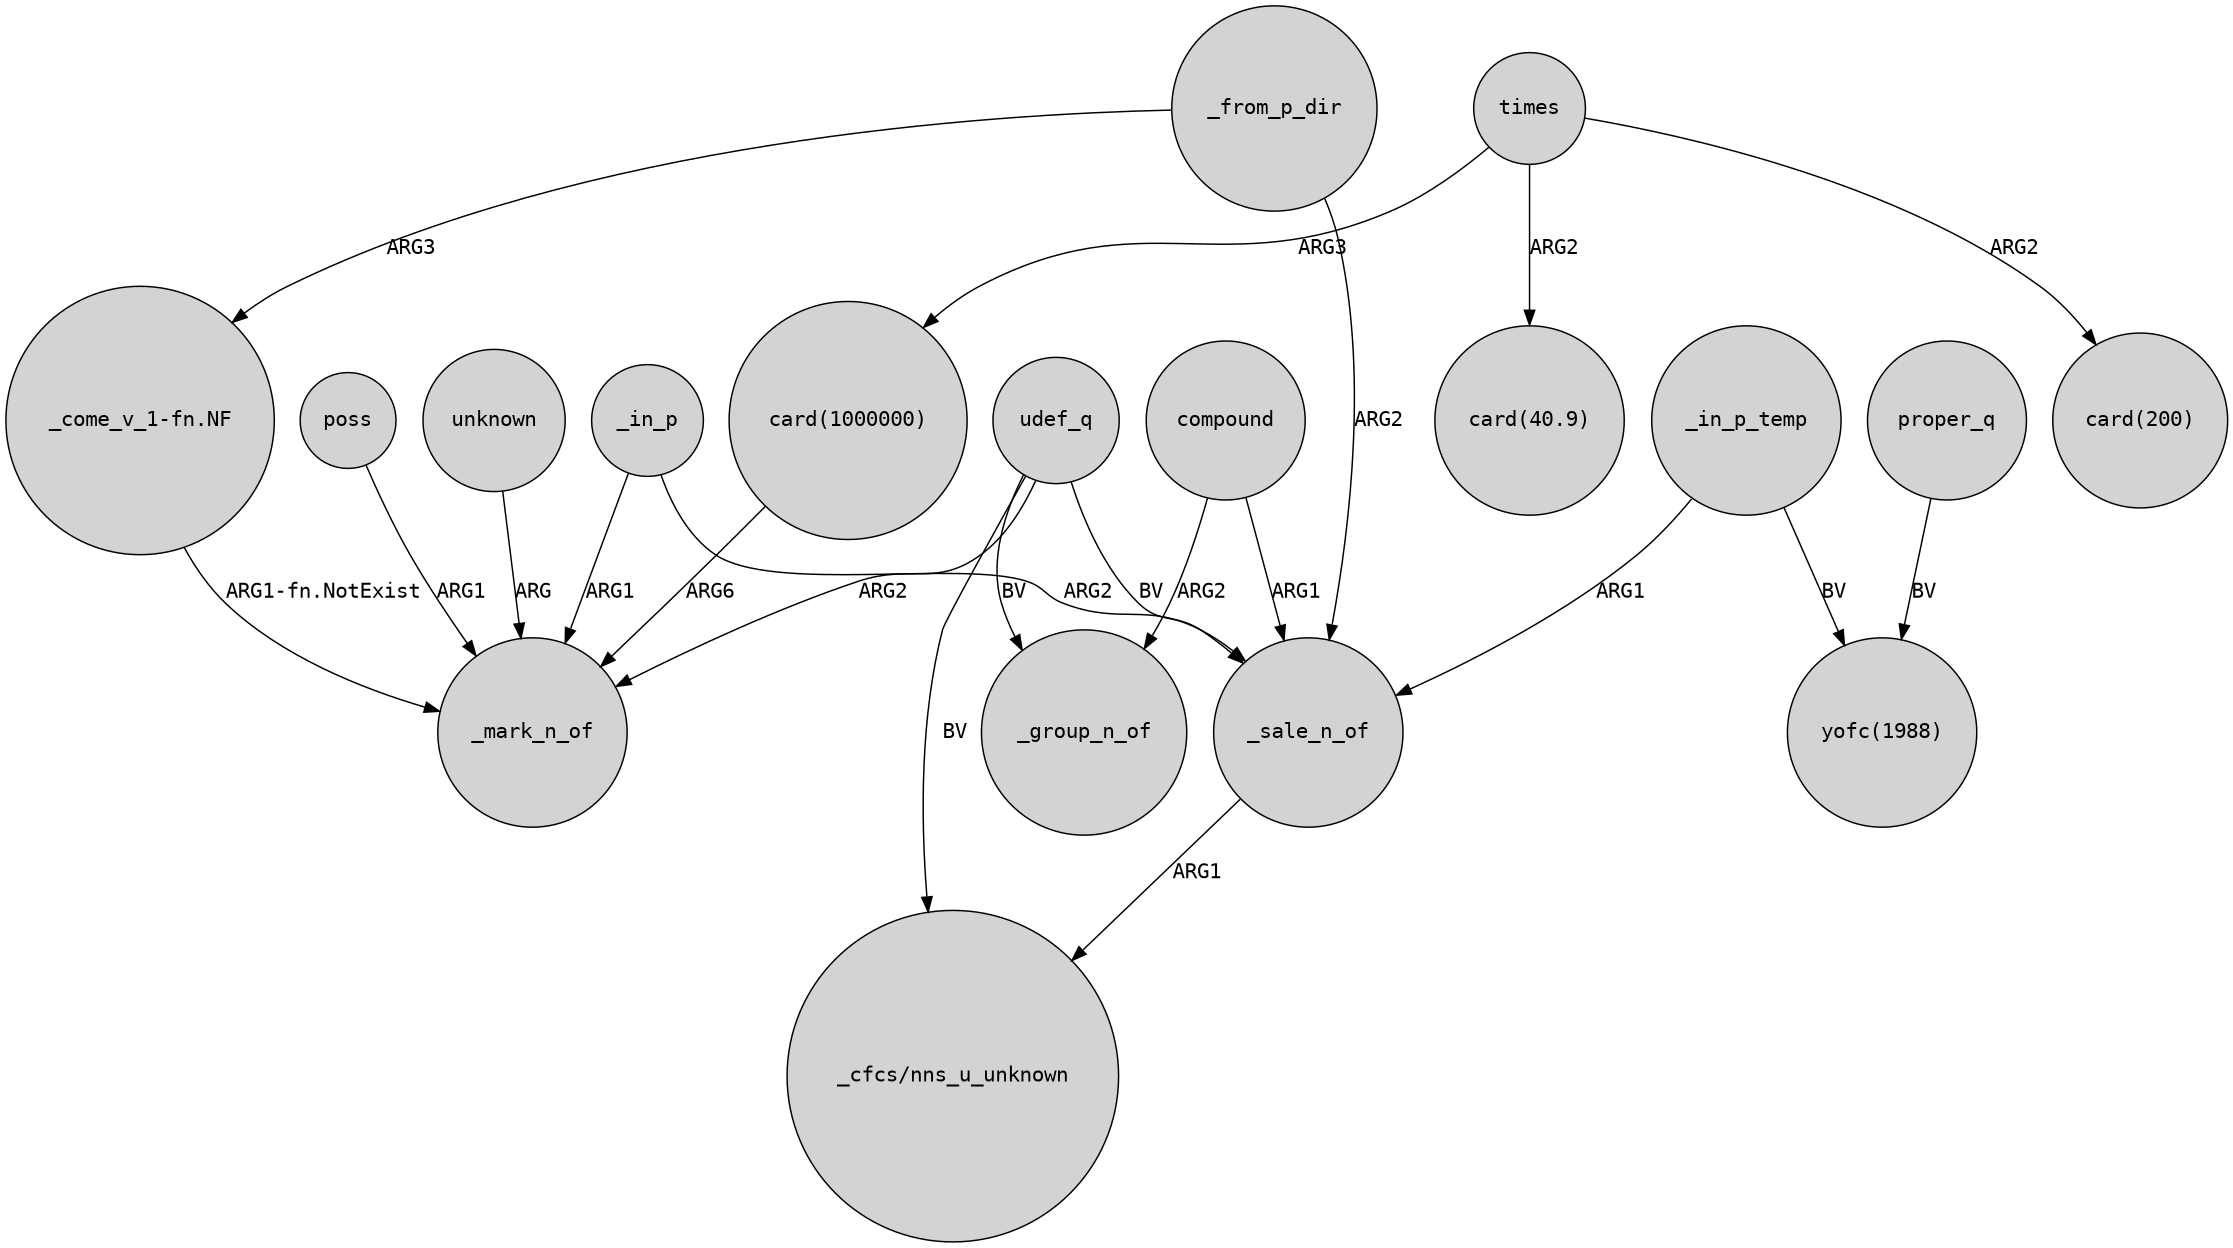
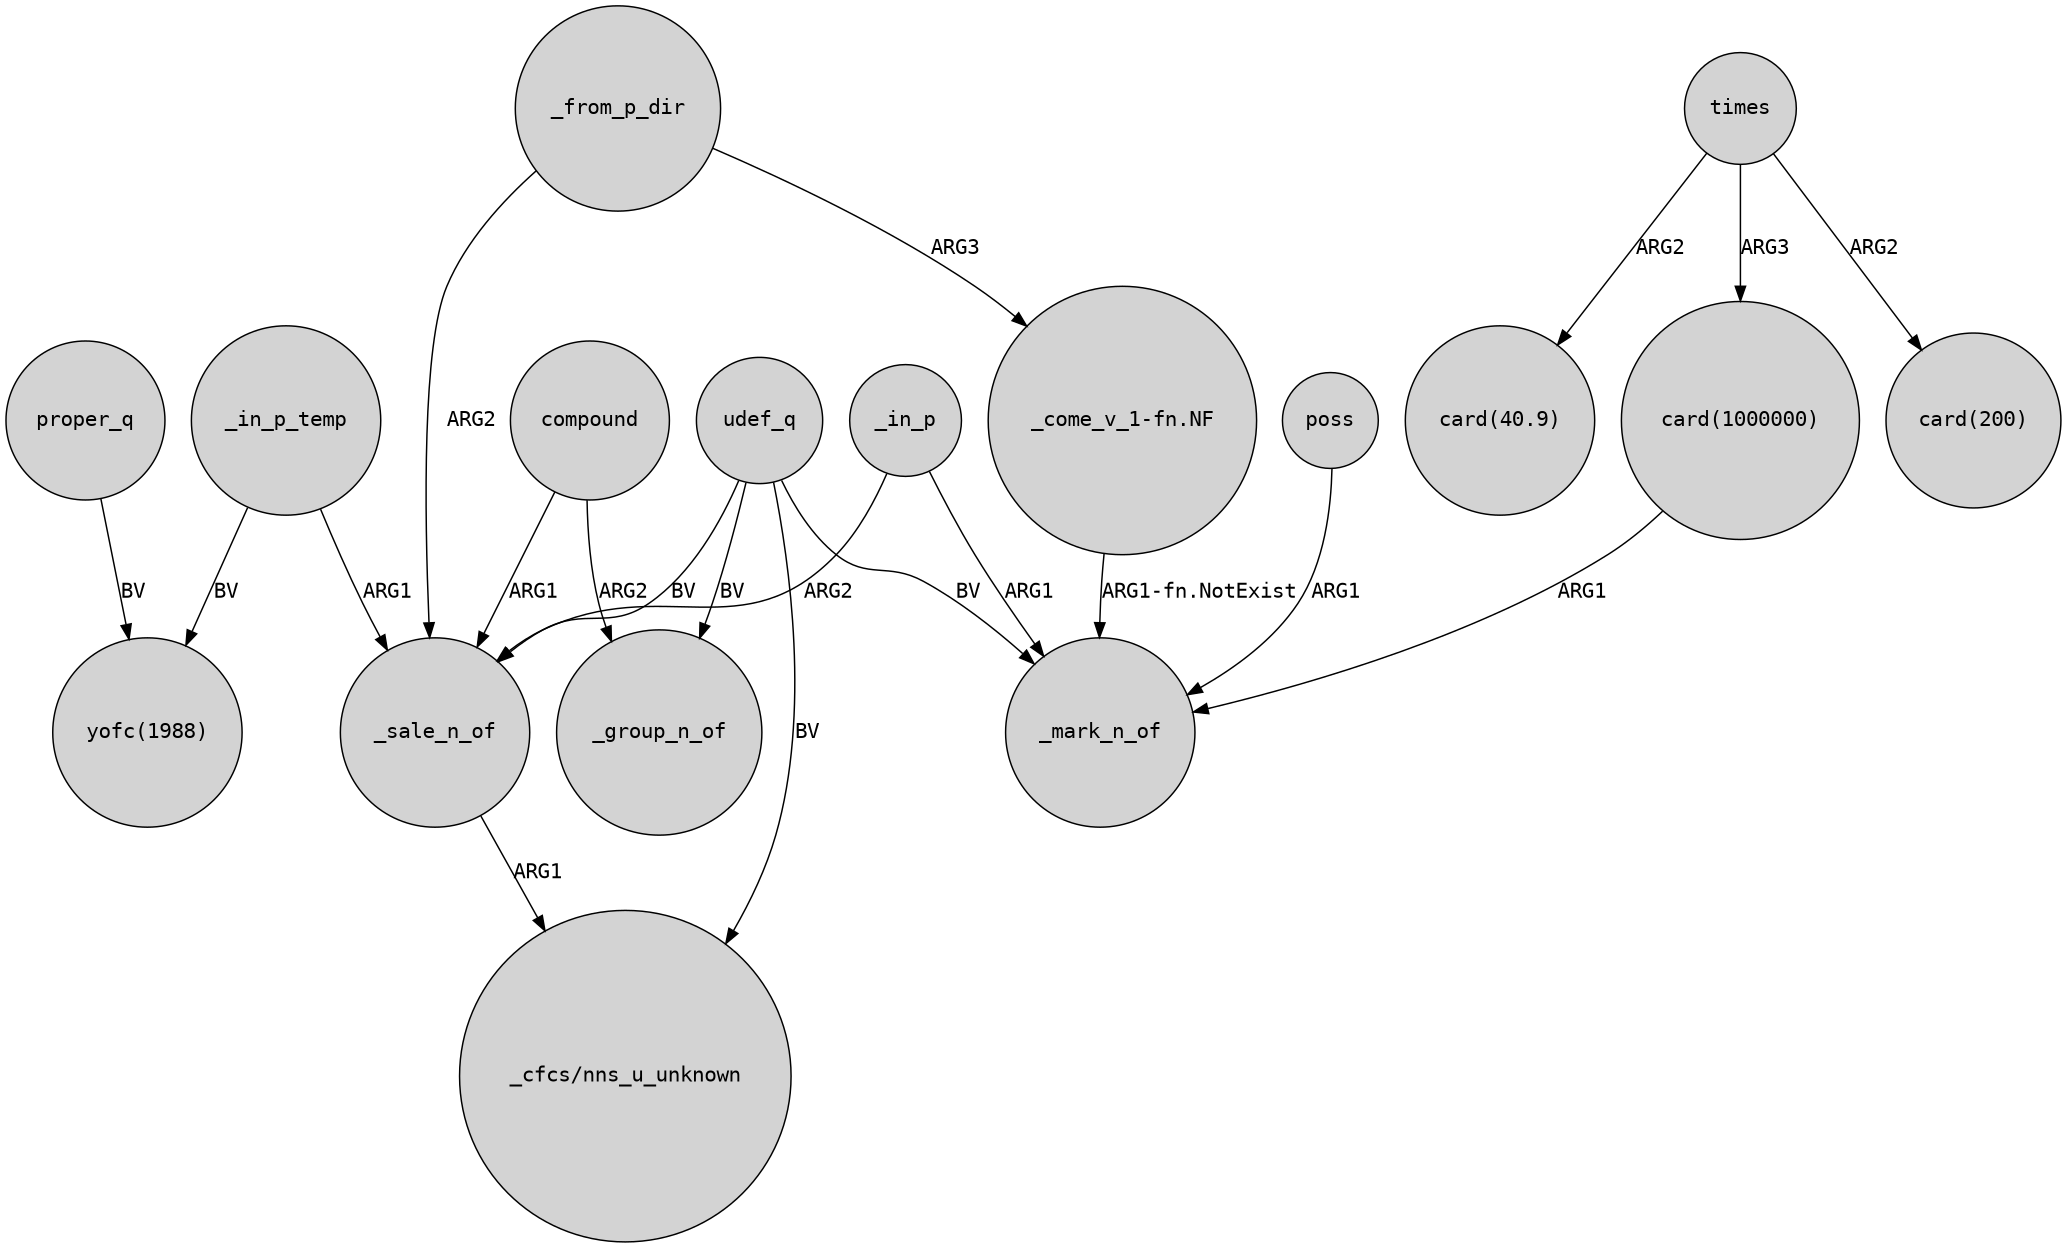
  digraph {
    fontname="DejaVu Sans Mono"
    node [fontname="DejaVu Sans Mono" shape=circle style=filled]
    edge [fontname="DejaVu Sans Mono"]
    "_come_v_1-fn.NF"
    _mark_n_of
    udef_q
    _sale_n_of
    "_cfcs/nns_u_unknown"
    _group_n_of
    poss
    proper_q
    "yofc(1988)"
    _in_p_temp
    _in_p
    times
    "card(1000000)"
    "card(200)"
    "card(40.9)"
-   unknown
    _from_p_dir
    compound
    "_come_v_1-fn.NF" -> _mark_n_of [label="ARG1-fn.NotExist"]
-   udef_q -> _mark_n_of [label=ARG2]
+   udef_q -> _mark_n_of [label=BV]
    udef_q -> _sale_n_of [label=BV]
    udef_q -> "_cfcs/nns_u_unknown" [label=BV]
    udef_q -> _group_n_of [label=BV]
    _sale_n_of -> "_cfcs/nns_u_unknown" [label=ARG1]
    poss -> _mark_n_of [label=ARG1]
    proper_q -> "yofc(1988)" [label=BV]
    _in_p_temp -> _sale_n_of [label=ARG1]
    _in_p_temp -> "yofc(1988)" [label=BV]
    _in_p -> _mark_n_of [label=ARG1]
    _in_p -> _sale_n_of [label=ARG2]
    times -> "card(1000000)" [label=ARG3]
    times -> "card(200)" [label=ARG2]
    times -> "card(40.9)" [label=ARG2]
-   "card(1000000)" -> _mark_n_of [label=ARG6]
-   unknown -> _mark_n_of [label=ARG]
+   "card(1000000)" -> _mark_n_of [label=ARG1]
    _from_p_dir -> "_come_v_1-fn.NF" [label=ARG3]
    _from_p_dir -> _sale_n_of [label=ARG2]
    compound -> _sale_n_of [label=ARG1]
    compound -> _group_n_of [label=ARG2]
  }
